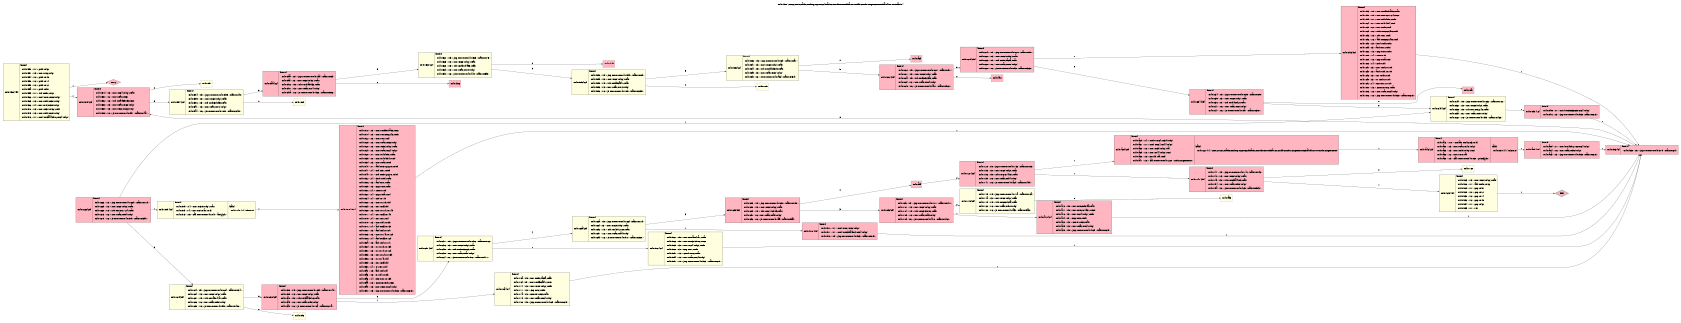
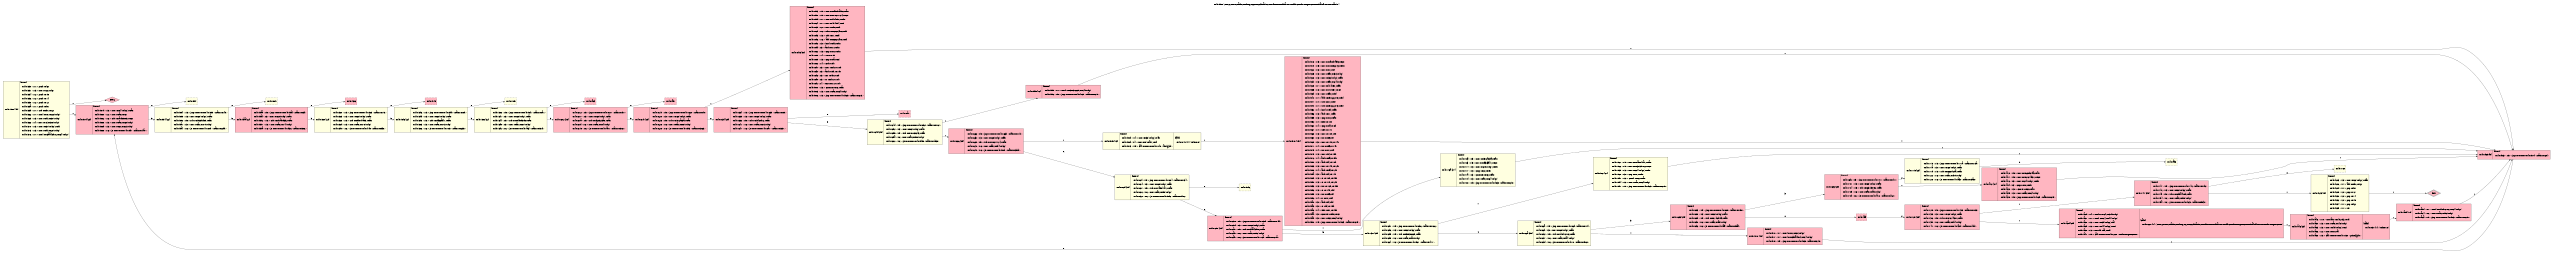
  digraph {
    label="0x401550 (/mnt/c/Users/mathe/Desktop/tcc/POCII/binaries/extr_linuxsoundisawsswss_lib.c_snd_wss_get_count_Final-ollvm.out::main(0))"
    labelloc=t
    rankdir=LR
    node [fillcolor=lightpink shape=record style=filled]
    Entry [height=0.3 shape=diamond width=0.3]
    n2 [fillcolor=lightyellow label="{\n     0x401550 [45]\l\n     | [instrs]\l\n     &nbsp;&nbsp;0x401550 \<+1\>: push %rbp\l\n     &nbsp;&nbsp;0x401551 \<+3\>: mov %rsp,%rbp\l\n     &nbsp;&nbsp;0x401554 \<+2\>: push %r15\l\n     &nbsp;&nbsp;0x401556 \<+2\>: push %r14\l\n     &nbsp;&nbsp;0x401558 \<+2\>: push %r12\l\n     &nbsp;&nbsp;0x40155a \<+1\>: push %rbx\l\n     &nbsp;&nbsp;0x40155b \<+7\>: sub $0xb0,%rsp\l\n     &nbsp;&nbsp;0x401562 \<+7\>: movl $0x0,-0x2c(%rbp)\l\n     &nbsp;&nbsp;0x401569 \<+3\>: mov %edi,-0x30(%rbp)\l\n     &nbsp;&nbsp;0x40156c \<+4\>: mov %rsi,-0x38(%rbp)\l\n     &nbsp;&nbsp;0x401570 \<+3\>: mov -0x30(%rbp),%edi\l\n     &nbsp;&nbsp;0x401573 \<+3\>: mov %edi,-0x28(%rbp)\l\n     &nbsp;&nbsp;0x401576 \<+7\>: movl $0x3aa43d16,-0x64(%rbp)\l\n  }"]
    n3 [label="{\n     0x40157d [23]\l\n     | [instrs]\l\n     &nbsp;&nbsp;0x40157d \<+3\>: mov -0x64(%rbp),%eax\l\n     &nbsp;&nbsp;0x401580 \<+2\>: mov %eax,%ecx\l\n     &nbsp;&nbsp;0x401582 \<+6\>: sub $0xa7fe90e5,%ecx\l\n     &nbsp;&nbsp;0x401588 \<+3\>: mov %eax,-0x68(%rbp)\l\n     &nbsp;&nbsp;0x40158b \<+3\>: mov %ecx,-0x6c(%rbp)\l\n     &nbsp;&nbsp;0x40158e \<+6\>: je 00000000004019f7 \<main+0x4a7\>\l\n  }"]
    n4 [fillcolor=lightyellow label="{\n     0x4019f7\l\n  }" style="dashed,filled"]
    n5 [fillcolor=lightyellow label="{\n     0x401594 [22]\l\n     | [instrs]\l\n     &nbsp;&nbsp;0x401594 \<+5\>: jmp 0000000000401599 \<main+0x49\>\l\n     &nbsp;&nbsp;0x401599 \<+3\>: mov -0x68(%rbp),%eax\l\n     &nbsp;&nbsp;0x40159c \<+5\>: sub $0xbc5d1fe9,%eax\l\n     &nbsp;&nbsp;0x4015a1 \<+3\>: mov %eax,-0x70(%rbp)\l\n     &nbsp;&nbsp;0x4015a4 \<+6\>: je 000000000040180b \<main+0x2bb\>\l\n  }"]
    n6 [fillcolor=lightyellow label="{\n     0x40180b\l\n  }" style="dashed,filled"]
    n7 [label="{\n     0x4015aa [22]\l\n     | [instrs]\l\n     &nbsp;&nbsp;0x4015aa \<+5\>: jmp 00000000004015af \<main+0x5f\>\l\n     &nbsp;&nbsp;0x4015af \<+3\>: mov -0x68(%rbp),%eax\l\n     &nbsp;&nbsp;0x4015b2 \<+5\>: sub $0xd1abdcf6,%eax\l\n     &nbsp;&nbsp;0x4015b7 \<+3\>: mov %eax,-0x74(%rbp)\l\n     &nbsp;&nbsp;0x4015ba \<+6\>: je 0000000000401b36 \<main+0x5e6\>\l\n  }"]
    n8 [label="{\n     0x401b36\l\n  }" style="dashed,filled"]
    n9 [fillcolor=lightyellow label="{\n     0x4015c0 [22]\l\n     | [instrs]\l\n     &nbsp;&nbsp;0x4015c0 \<+5\>: jmp 00000000004015c5 \<main+0x75\>\l\n     &nbsp;&nbsp;0x4015c5 \<+3\>: mov -0x68(%rbp),%eax\l\n     &nbsp;&nbsp;0x4015c8 \<+5\>: sub $0xdb0d7a95,%eax\l\n     &nbsp;&nbsp;0x4015cd \<+3\>: mov %eax,-0x78(%rbp)\l\n     &nbsp;&nbsp;0x4015d0 \<+6\>: je 0000000000401b4e \<main+0x5fe\>\l\n  }"]
    Exit [height=0.3 peripheries=2 shape=diamond width=0.3]
    n11 [label="{\n     0x401b4e\l\n  }" style="dashed,filled"]
    n12 [fillcolor=lightyellow label="{\n     0x4015d6 [22]\l\n     | [instrs]\l\n     &nbsp;&nbsp;0x4015d6 \<+5\>: jmp 00000000004015db \<main+0x8b\>\l\n     &nbsp;&nbsp;0x4015db \<+3\>: mov -0x68(%rbp),%eax\l\n     &nbsp;&nbsp;0x4015de \<+5\>: sub $0xdf36af41,%eax\l\n     &nbsp;&nbsp;0x4015e3 \<+3\>: mov %eax,-0x7c(%rbp)\l\n     &nbsp;&nbsp;0x4015e6 \<+6\>: je 0000000000401785 \<main+0x235\>\l\n  }"]
    n13 [fillcolor=lightyellow label="{\n     0x401760\l\n  }" style="dashed,filled"]
    n14 [fillcolor=lightyellow label="{\n     0x401785\l\n  }" style="dashed,filled"]
    n15 [fillcolor=lightyellow label="{\n     0x4015ec [22]\l\n     | [instrs]\l\n     &nbsp;&nbsp;0x4015ec \<+5\>: jmp 00000000004015f1 \<main+0xa1\>\l\n     &nbsp;&nbsp;0x4015f1 \<+3\>: mov -0x68(%rbp),%eax\l\n     &nbsp;&nbsp;0x4015f4 \<+5\>: sub $0xe4d0b3de,%eax\l\n     &nbsp;&nbsp;0x4015f9 \<+3\>: mov %eax,-0x80(%rbp)\l\n     &nbsp;&nbsp;0x4015fc \<+6\>: je 0000000000401a6f \<main+0x51f\>\l\n  }"]
    n16 [fillcolor=lightyellow label="{\n     0x401b23 [19]\l\n     | [instrs]\l\n     &nbsp;&nbsp;0x401b23 \<+3\>: mov -0x2c(%rbp),%eax\l\n     &nbsp;&nbsp;0x401b26 \<+7\>: add $0xb0,%rsp\l\n     &nbsp;&nbsp;0x401b2d \<+1\>: pop %rbx\l\n     &nbsp;&nbsp;0x401b2e \<+2\>: pop %r12\l\n     &nbsp;&nbsp;0x401b30 \<+2\>: pop %r14\l\n     &nbsp;&nbsp;0x401b32 \<+2\>: pop %r15\l\n     &nbsp;&nbsp;0x401b34 \<+1\>: pop %rbp\l\n     &nbsp;&nbsp;0x401b35 \<+1\>: ret\l\n  }"]
    n17 [label="{\n     0x401a6f\l\n  }" style="dashed,filled"]
    n18 [label="{\n     0x401602 [25]\l\n     | [instrs]\l\n     &nbsp;&nbsp;0x401602 \<+5\>: jmp 0000000000401607 \<main+0xb7\>\l\n     &nbsp;&nbsp;0x401607 \<+3\>: mov -0x68(%rbp),%eax\l\n     &nbsp;&nbsp;0x40160a \<+5\>: sub $0xf28523a8,%eax\l\n     &nbsp;&nbsp;0x40160f \<+6\>: mov %eax,-0x84(%rbp)\l\n     &nbsp;&nbsp;0x401615 \<+6\>: je 0000000000401ab1 \<main+0x561\>\l\n  }"]
    n19 [label="{\n     0x401a5d [18]\l\n     | [instrs]\l\n     &nbsp;&nbsp;0x401a5d \<+7\>: movl $0x48d121ce,-0x64(%rbp)\l\n     &nbsp;&nbsp;0x401a64 \<+6\>: mov %eax,-0xbc(%rbp)\l\n     &nbsp;&nbsp;0x401a6a \<+5\>: jmp 0000000000401b65 \<main+0x615\>\l\n  }"]
    n20 [label="{\n     0x401b65 [5]\l\n     | [instrs]\l\n     &nbsp;&nbsp;0x401b65 \<+5\>: jmp 000000000040157d \<main+0x2d\>\l\n  }"]
    n21 [label="{\n     0x401ab1\l\n  }" style="dashed,filled"]
    n22 [label="{\n     0x40161b [25]\l\n     | [instrs]\l\n     &nbsp;&nbsp;0x40161b \<+5\>: jmp 0000000000401620 \<main+0xd0\>\l\n     &nbsp;&nbsp;0x401620 \<+3\>: mov -0x68(%rbp),%eax\l\n     &nbsp;&nbsp;0x401623 \<+5\>: sub $0x512a69a,%eax\l\n     &nbsp;&nbsp;0x401628 \<+6\>: mov %eax,-0x88(%rbp)\l\n     &nbsp;&nbsp;0x40162e \<+6\>: je 00000000004018b3 \<main+0x363\>\l\n  }"]
    n23 [label="{\n     0x401a46 [23]\l\n     | [instrs]\l\n     &nbsp;&nbsp;0x401a46 \<+10\>: movabs $0x4020f2,%rdi\l\n     &nbsp;&nbsp;0x401a50 \<+3\>: mov %eax,-0x48(%rbp)\l\n     &nbsp;&nbsp;0x401a53 \<+3\>: mov -0x48(%rbp),%esi\l\n     &nbsp;&nbsp;0x401a56 \<+2\>: mov $0x0,%al\l\n     &nbsp;&nbsp;0x401a58 \<+5\>: call 0000000000401030 \<printf@plt\>\l\n     | [calls]\l\n     &nbsp;&nbsp;0x401030 \{1\} (unknown)\l\n  }"]
    n24 [label="{\n     0x4018b3 [88]\l\n     | [instrs]\l\n     &nbsp;&nbsp;0x4018b3 \<+5\>: mov $0xdb0d7a95,%eax\l\n     &nbsp;&nbsp;0x4018b8 \<+5\>: mov $0x18c17124,%ecx\l\n     &nbsp;&nbsp;0x4018bd \<+7\>: mov 0x404050,%edx\l\n     &nbsp;&nbsp;0x4018c4 \<+7\>: mov 0x404054,%esi\l\n     &nbsp;&nbsp;0x4018cb \<+2\>: mov %edx,%edi\l\n     &nbsp;&nbsp;0x4018cd \<+6\>: sub $0xe6e2c4b8,%edi\l\n     &nbsp;&nbsp;0x4018d3 \<+3\>: sub $0x1,%edi\l\n     &nbsp;&nbsp;0x4018d6 \<+6\>: add $0xe6e2c4b8,%edi\l\n     &nbsp;&nbsp;0x4018dc \<+3\>: imul %edi,%edx\l\n     &nbsp;&nbsp;0x4018df \<+3\>: and $0x1,%edx\l\n     &nbsp;&nbsp;0x4018e2 \<+3\>: cmp $0x0,%edx\l\n     &nbsp;&nbsp;0x4018e5 \<+4\>: sete %r8b\l\n     &nbsp;&nbsp;0x4018e9 \<+3\>: cmp $0xa,%esi\l\n     &nbsp;&nbsp;0x4018ec \<+4\>: setl %r9b\l\n     &nbsp;&nbsp;0x4018f0 \<+3\>: mov %r8b,%r10b\l\n     &nbsp;&nbsp;0x4018f3 \<+3\>: and %r9b,%r10b\l\n     &nbsp;&nbsp;0x4018f6 \<+3\>: xor %r9b,%r8b\l\n     &nbsp;&nbsp;0x4018f9 \<+3\>: or %r8b,%r10b\l\n     &nbsp;&nbsp;0x4018fc \<+4\>: test $0x1,%r10b\l\n     &nbsp;&nbsp;0x401900 \<+3\>: cmovne %ecx,%eax\l\n     &nbsp;&nbsp;0x401903 \<+3\>: mov %eax,-0x64(%rbp)\l\n     &nbsp;&nbsp;0x401906 \<+5\>: jmp 0000000000401b65 \<main+0x615\>\l\n  }"]
    n25 [label="{\n     0x401634 [25]\l\n     | [instrs]\l\n     &nbsp;&nbsp;0x401634 \<+5\>: jmp 0000000000401639 \<main+0xe9\>\l\n     &nbsp;&nbsp;0x401639 \<+3\>: mov -0x68(%rbp),%eax\l\n     &nbsp;&nbsp;0x40163c \<+5\>: sub $0xb4c0f12,%eax\l\n     &nbsp;&nbsp;0x401641 \<+6\>: mov %eax,-0x8c(%rbp)\l\n     &nbsp;&nbsp;0x401647 \<+6\>: je 00000000004018a7 \<main+0x357\>\l\n  }"]
    n26 [label="{\n     0x401747 [25]\l\n     | [instrs]\l\n     &nbsp;&nbsp;0x401747 \<+5\>: jmp 000000000040174c \<main+0x1fc\>\l\n     &nbsp;&nbsp;0x40174c \<+3\>: mov -0x68(%rbp),%eax\l\n     &nbsp;&nbsp;0x40174f \<+5\>: sub $0x6bba4b8d,%eax\l\n     &nbsp;&nbsp;0x401754 \<+6\>: mov %eax,-0xb8(%rbp)\l\n     &nbsp;&nbsp;0x40175a \<+6\>: je 0000000000401b23 \<main+0x5d3\>\l\n  }"]
    n27 [label="{\n     0x4018a7\l\n  }" style="dashed,filled"]
    n28 [fillcolor=lightyellow label="{\n     0x40164d [25]\l\n     | [instrs]\l\n     &nbsp;&nbsp;0x40164d \<+5\>: jmp 0000000000401652 \<main+0x102\>\l\n     &nbsp;&nbsp;0x401652 \<+3\>: mov -0x68(%rbp),%eax\l\n     &nbsp;&nbsp;0x401655 \<+5\>: sub $0x180e2243,%eax\l\n     &nbsp;&nbsp;0x40165a \<+6\>: mov %eax,-0x90(%rbp)\l\n     &nbsp;&nbsp;0x401660 \<+6\>: je 00000000004019b5 \<main+0x465\>\l\n  }"]
    n29 [label="{\n     0x401a2d [25]\l\n     | [instrs]\l\n     &nbsp;&nbsp;0x401a2d \<+4\>: movb $0x64,-0x3d(%rbp)\l\n     &nbsp;&nbsp;0x401a31 \<+7\>: movl $0x64,-0x44(%rbp)\l\n     &nbsp;&nbsp;0x401a38 \<+3\>: mov -0x3d(%rbp),%al\l\n     &nbsp;&nbsp;0x401a3b \<+3\>: mov -0x44(%rbp),%esi\l\n     &nbsp;&nbsp;0x401a3e \<+3\>: movzbl %al,%edi\l\n     &nbsp;&nbsp;0x401a41 \<+5\>: call 0000000000401220 \<snd_wss_get_count\>\l\n     | [calls]\l\n     &nbsp;&nbsp;0x401220 \{1\} (/mnt/c/Users/mathe/Desktop/tcc/POCII/binaries/extr_linuxsoundisawsswss_lib.c_snd_wss_get_count_Final-ollvm.out::snd_wss_get_count)\l\n  }"]
    n30 [label="{\n     0x4019b5 [12]\l\n     | [instrs]\l\n     &nbsp;&nbsp;0x4019b5 \<+7\>: movl $0x3e836c69,-0x64(%rbp)\l\n     &nbsp;&nbsp;0x4019bc \<+5\>: jmp 0000000000401b65 \<main+0x615\>\l\n  }"]
    n31 [label="{\n     0x401666 [25]\l\n     | [instrs]\l\n     &nbsp;&nbsp;0x401666 \<+5\>: jmp 000000000040166b \<main+0x11b\>\l\n     &nbsp;&nbsp;0x40166b \<+3\>: mov -0x68(%rbp),%eax\l\n     &nbsp;&nbsp;0x40166e \<+5\>: sub $0x18c17124,%eax\l\n     &nbsp;&nbsp;0x401673 \<+6\>: mov %eax,-0x94(%rbp)\l\n     &nbsp;&nbsp;0x401679 \<+6\>: je 000000000040190b \<main+0x3bb\>\l\n  }"]
    n32 [label="{\n     0x40172e [25]\l\n     | [instrs]\l\n     &nbsp;&nbsp;0x40172e \<+5\>: jmp 0000000000401733 \<main+0x1e3\>\l\n     &nbsp;&nbsp;0x401733 \<+3\>: mov -0x68(%rbp),%eax\l\n     &nbsp;&nbsp;0x401736 \<+5\>: sub $0x67674b31,%eax\l\n     &nbsp;&nbsp;0x40173b \<+6\>: mov %eax,-0xb4(%rbp)\l\n     &nbsp;&nbsp;0x401741 \<+6\>: je 0000000000401a2d \<main+0x4dd\>\l\n  }"]
    n33 [fillcolor=lightyellow label="{\n     0x40190b [13]\l\n     | [instrs]\l\n     &nbsp;&nbsp;0x40190b \<+4\>: mov -0x38(%rbp),%rax\l\n     &nbsp;&nbsp;0x40190f \<+4\>: mov 0x8(%rax),%rdi\l\n     &nbsp;&nbsp;0x401913 \<+5\>: call 0000000000401040 \<atoi@plt\>\l\n     | [calls]\l\n     &nbsp;&nbsp;0x401040 \{1\} (unknown)\l\n  }"]
    n34 [fillcolor=lightyellow label="{\n     0x40167f [25]\l\n     | [instrs]\l\n     &nbsp;&nbsp;0x40167f \<+5\>: jmp 0000000000401684 \<main+0x134\>\l\n     &nbsp;&nbsp;0x401684 \<+3\>: mov -0x68(%rbp),%eax\l\n     &nbsp;&nbsp;0x401687 \<+5\>: sub $0x1a5841a1,%eax\l\n     &nbsp;&nbsp;0x40168c \<+6\>: mov %eax,-0x98(%rbp)\l\n     &nbsp;&nbsp;0x401692 \<+6\>: je 00000000004019dc \<main+0x48c\>\l\n  }"]
    n35 [fillcolor=lightyellow label="{\n     0x401af3\l\n  }" style="dashed,filled"]
    n36 [label="{\n     0x401918 [157]\l\n     | [instrs]\l\n     &nbsp;&nbsp;0x401918 \<+5\>: mov $0xdb0d7a95,%ecx\l\n     &nbsp;&nbsp;0x40191d \<+5\>: mov $0x180e2243,%edx\l\n     &nbsp;&nbsp;0x401922 \<+3\>: mov $0x1,%sil\l\n     &nbsp;&nbsp;0x401925 \<+3\>: mov %eax,-0x3c(%rbp)\l\n     &nbsp;&nbsp;0x401928 \<+3\>: mov -0x3c(%rbp),%eax\l\n     &nbsp;&nbsp;0x40192b \<+3\>: mov %eax,-0x24(%rbp)\l\n     &nbsp;&nbsp;0x40192e \<+7\>: mov 0x404050,%eax\l\n     &nbsp;&nbsp;0x401935 \<+8\>: mov 0x404054,%r8d\l\n     &nbsp;&nbsp;0x40193d \<+3\>: mov %eax,%r9d\l\n     &nbsp;&nbsp;0x401940 \<+7\>: add $0x91c2227e,%r9d\l\n     &nbsp;&nbsp;0x401947 \<+4\>: sub $0x1,%r9d\l\n     &nbsp;&nbsp;0x40194b \<+7\>: sub $0x91c2227e,%r9d\l\n     &nbsp;&nbsp;0x401952 \<+4\>: imul %r9d,%eax\l\n     &nbsp;&nbsp;0x401956 \<+3\>: and $0x1,%eax\l\n     &nbsp;&nbsp;0x401959 \<+3\>: cmp $0x0,%eax\l\n     &nbsp;&nbsp;0x40195c \<+4\>: sete %r10b\l\n     &nbsp;&nbsp;0x401960 \<+4\>: cmp $0xa,%r8d\l\n     &nbsp;&nbsp;0x401964 \<+4\>: setl %r11b\l\n     &nbsp;&nbsp;0x401968 \<+3\>: mov %r10b,%bl\l\n     &nbsp;&nbsp;0x40196b \<+3\>: xor $0xff,%bl\l\n     &nbsp;&nbsp;0x40196e \<+3\>: mov %r11b,%r14b\l\n     &nbsp;&nbsp;0x401971 \<+4\>: xor $0xff,%r14b\l\n     &nbsp;&nbsp;0x401975 \<+4\>: xor $0x1,%sil\l\n     &nbsp;&nbsp;0x401979 \<+3\>: mov %bl,%r15b\l\n     &nbsp;&nbsp;0x40197c \<+4\>: and $0xff,%r15b\l\n     &nbsp;&nbsp;0x401980 \<+3\>: and %sil,%r10b\l\n     &nbsp;&nbsp;0x401983 \<+3\>: mov %r14b,%r12b\l\n     &nbsp;&nbsp;0x401986 \<+4\>: and $0xff,%r12b\l\n     &nbsp;&nbsp;0x40198a \<+3\>: and %sil,%r11b\l\n     &nbsp;&nbsp;0x40198d \<+3\>: or %r10b,%r15b\l\n     &nbsp;&nbsp;0x401990 \<+3\>: or %r11b,%r12b\l\n     &nbsp;&nbsp;0x401993 \<+3\>: xor %r12b,%r15b\l\n     &nbsp;&nbsp;0x401996 \<+3\>: or %r14b,%bl\l\n     &nbsp;&nbsp;0x401999 \<+3\>: xor $0xff,%bl\l\n     &nbsp;&nbsp;0x40199c \<+4\>: or $0x1,%sil\l\n     &nbsp;&nbsp;0x4019a0 \<+3\>: and %sil,%bl\l\n     &nbsp;&nbsp;0x4019a3 \<+3\>: or %bl,%r15b\l\n     &nbsp;&nbsp;0x4019a6 \<+4\>: test $0x1,%r15b\l\n     &nbsp;&nbsp;0x4019aa \<+3\>: cmovne %edx,%ecx\l\n     &nbsp;&nbsp;0x4019ad \<+3\>: mov %ecx,-0x64(%rbp)\l\n     &nbsp;&nbsp;0x4019b0 \<+5\>: jmp 0000000000401b65 \<main+0x615\>\l\n  }"]
    n37 [fillcolor=lightyellow label="{\n     0x4019dc\l\n  }" style="dashed,filled"]
    n38 [label="{\n     0x401698 [25]\l\n     | [instrs]\l\n     &nbsp;&nbsp;0x401698 \<+5\>: jmp 000000000040169d \<main+0x14d\>\l\n     &nbsp;&nbsp;0x40169d \<+3\>: mov -0x68(%rbp),%eax\l\n     &nbsp;&nbsp;0x4016a0 \<+5\>: sub $0x3aa43d16,%eax\l\n     &nbsp;&nbsp;0x4016a5 \<+6\>: mov %eax,-0x9c(%rbp)\l\n     &nbsp;&nbsp;0x4016ab \<+6\>: je 000000000040176a \<main+0x21a\>\l\n  }"]
    n39 [fillcolor=lightyellow label="{\n     0x401715 [25]\l\n     | [instrs]\l\n     &nbsp;&nbsp;0x401715 \<+5\>: jmp 000000000040171a \<main+0x1ca\>\l\n     &nbsp;&nbsp;0x40171a \<+3\>: mov -0x68(%rbp),%eax\l\n     &nbsp;&nbsp;0x40171d \<+5\>: sub $0x668dc7fa,%eax\l\n     &nbsp;&nbsp;0x401722 \<+6\>: mov %eax,-0xb0(%rbp)\l\n     &nbsp;&nbsp;0x401728 \<+6\>: je 0000000000401af3 \<main+0x5a3\>\l\n  }"]
    n40 [fillcolor=lightyellow label="{\n     0x40176a [27]\l\n     | [instrs]\l\n     &nbsp;&nbsp;0x40176a \<+5\>: mov $0x512a69a,%eax\l\n     &nbsp;&nbsp;0x40176f \<+5\>: mov $0xdf36af41,%ecx\l\n     &nbsp;&nbsp;0x401774 \<+3\>: mov -0x28(%rbp),%edx\l\n     &nbsp;&nbsp;0x401777 \<+3\>: cmp $0x2,%edx\l\n     &nbsp;&nbsp;0x40177a \<+3\>: cmovne %ecx,%eax\l\n     &nbsp;&nbsp;0x40177d \<+3\>: mov %eax,-0x64(%rbp)\l\n     &nbsp;&nbsp;0x401780 \<+5\>: jmp 0000000000401b65 \<main+0x615\>\l\n  }"]
    n41 [fillcolor=lightyellow label="{\n     0x4016b1 [25]\l\n     | [instrs]\l\n     &nbsp;&nbsp;0x4016b1 \<+5\>: jmp 00000000004016b6 \<main+0x166\>\l\n     &nbsp;&nbsp;0x4016b6 \<+3\>: mov -0x68(%rbp),%eax\l\n     &nbsp;&nbsp;0x4016b9 \<+5\>: sub $0x3e836c69,%eax\l\n     &nbsp;&nbsp;0x4016be \<+6\>: mov %eax,-0xa0(%rbp)\l\n     &nbsp;&nbsp;0x4016c4 \<+6\>: je 00000000004019c1 \<main+0x471\>\l\n  }"]
    n42 [label="{\n     0x401a12 [27]\l\n     | [instrs]\l\n     &nbsp;&nbsp;0x401a12 \<+5\>: mov $0x668dc7fa,%eax\l\n     &nbsp;&nbsp;0x401a17 \<+5\>: mov $0x67674b31,%ecx\l\n     &nbsp;&nbsp;0x401a1c \<+3\>: mov -0x24(%rbp),%edx\l\n     &nbsp;&nbsp;0x401a1f \<+3\>: cmp $0x0,%edx\l\n     &nbsp;&nbsp;0x401a22 \<+3\>: cmove %ecx,%eax\l\n     &nbsp;&nbsp;0x401a25 \<+3\>: mov %eax,-0x64(%rbp)\l\n     &nbsp;&nbsp;0x401a28 \<+5\>: jmp 0000000000401b65 \<main+0x615\>\l\n  }"]
    n43 [fillcolor=lightyellow label="{\n     0x4019c1 [27]\l\n     | [instrs]\l\n     &nbsp;&nbsp;0x4019c1 \<+5\>: mov $0x1a5841a1,%eax\l\n     &nbsp;&nbsp;0x4019c6 \<+5\>: mov $0x631397e2,%ecx\l\n     &nbsp;&nbsp;0x4019cb \<+3\>: mov -0x24(%rbp),%edx\l\n     &nbsp;&nbsp;0x4019ce \<+3\>: cmp $0x1,%edx\l\n     &nbsp;&nbsp;0x4019d1 \<+3\>: cmovl %ecx,%eax\l\n     &nbsp;&nbsp;0x4019d4 \<+3\>: mov %eax,-0x64(%rbp)\l\n     &nbsp;&nbsp;0x4019d7 \<+5\>: jmp 0000000000401b65 \<main+0x615\>\l\n  }"]
    n44 [fillcolor=lightyellow label="{\n     0x4016ca [25]\l\n     | [instrs]\l\n     &nbsp;&nbsp;0x4016ca \<+5\>: jmp 00000000004016cf \<main+0x17f\>\l\n     &nbsp;&nbsp;0x4016cf \<+3\>: mov -0x68(%rbp),%eax\l\n     &nbsp;&nbsp;0x4016d2 \<+5\>: sub $0x48d121ce,%eax\l\n     &nbsp;&nbsp;0x4016d7 \<+6\>: mov %eax,-0xa4(%rbp)\l\n     &nbsp;&nbsp;0x4016dd \<+6\>: je 0000000000401b10 \<main+0x5c0\>\l\n  }"]
    n45 [label="{\n     0x4016fc [25]\l\n     | [instrs]\l\n     &nbsp;&nbsp;0x4016fc \<+5\>: jmp 0000000000401701 \<main+0x1b1\>\l\n     &nbsp;&nbsp;0x401701 \<+3\>: mov -0x68(%rbp),%eax\l\n     &nbsp;&nbsp;0x401704 \<+5\>: sub $0x631397e2,%eax\l\n     &nbsp;&nbsp;0x401709 \<+6\>: mov %eax,-0xac(%rbp)\l\n     &nbsp;&nbsp;0x40170f \<+6\>: je 0000000000401a12 \<main+0x4c2\>\l\n  }"]
    n46 [label="{\n     0x4016e3 [25]\l\n     | [instrs]\l\n     &nbsp;&nbsp;0x4016e3 \<+5\>: jmp 00000000004016e8 \<main+0x198\>\l\n     &nbsp;&nbsp;0x4016e8 \<+3\>: mov -0x68(%rbp),%eax\l\n     &nbsp;&nbsp;0x4016eb \<+5\>: sub $0x6146d7df,%eax\l\n     &nbsp;&nbsp;0x4016f0 \<+6\>: mov %eax,-0xa8(%rbp)\l\n     &nbsp;&nbsp;0x4016f6 \<+6\>: je 0000000000401aff \<main+0x5af\>\l\n  }"]
    n47 [label="{\n     0x401b10 [19]\l\n     | [instrs]\l\n     &nbsp;&nbsp;0x401b10 \<+7\>: movl $0x0,-0x2c(%rbp)\l\n     &nbsp;&nbsp;0x401b17 \<+7\>: movl $0x6bba4b8d,-0x64(%rbp)\l\n     &nbsp;&nbsp;0x401b1e \<+5\>: jmp 0000000000401b65 \<main+0x615\>\l\n  }"]
    n48 [label="{\n     0x401aff\l\n  }" style="dashed,filled"]
    n2 -> Entry [label=" 1"]
    n2 -> n3 [label=" 1"]
    n3 -> n4 [label=" 0"]
    n3 -> n5 [label=" 9"]
    n5 -> n6 [label=" 0"]
    n5 -> n7 [label=" 9"]
    n7 -> n8 [label=" 0"]
    n7 -> n9 [label=" 9"]
    n9 -> n11 [label=" 0"]
    n9 -> n12 [label=" 9"]
    n12 -> n14 [label=" 0"]
    n12 -> n15 [label=" 9"]
    n15 -> n17 [label=" 0"]
    n15 -> n18 [label=" 9"]
    n16 -> Exit [label=" 1"]
    n18 -> n21 [label=" 0"]
    n18 -> n22 [label=" 9"]
    n19 -> n20 [label=" 1"]
    n20 -> n3 [label=" 8"]
    n22 -> n24 [label=" 1"]
    n22 -> n25 [label=" 8"]
    n23 -> n19 [label=" 1"]
    n24 -> n20 [label=" 1"]
    n25 -> n27 [label=" 0"]
    n25 -> n28 [label=" 8"]
    n26 -> n13 [label=" 0"]
    n26 -> n16 [label=" 1"]
    n28 -> n30 [label=" 1"]
-   n31 -> n28 [label=" 7"]
+   n28 -> n31 [label=" 7"]
    n29 -> n23 [label=" 1"]
    n30 -> n20 [label=" 1"]
    n31 -> n33 [label=" 1"]
    n31 -> n34 [label=" 6"]
    n32 -> n26 [label=" 1"]
    n32 -> n29 [label=" 1"]
    n33 -> n36 [label=" 1"]
    n34 -> n37 [label=" 0"]
    n34 -> n38 [label=" 6"]
    n36 -> n20 [label=" 1"]
    n38 -> n40 [label=" 1"]
    n38 -> n41 [label=" 5"]
    n39 -> n35 [label=" 0"]
    n40 -> n20 [label=" 1"]
    n41 -> n43 [label=" 1"]
    n41 -> n44 [label=" 4"]
    n42 -> n20 [label=" 1"]
    n43 -> n20 [label=" 1"]
    n44 -> n46 [label=" 3"]
    n44 -> n47 [label=" 1"]
    n45 -> n39 [label=" 2"]
    n45 -> n42 [label=" 1"]
    n46 -> n45 [label=" 3"]
    n46 -> n48 [label=" 0"]
    n47 -> n20 [label=" 1"]
    n48 -> n32 [label=" 2"]
  }
